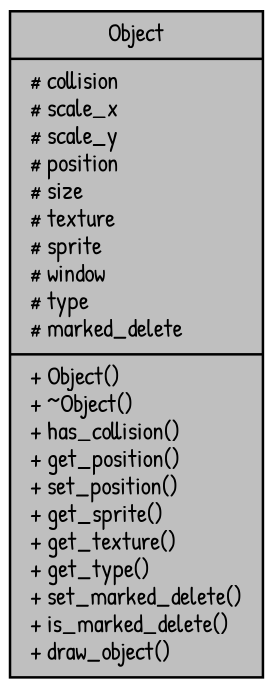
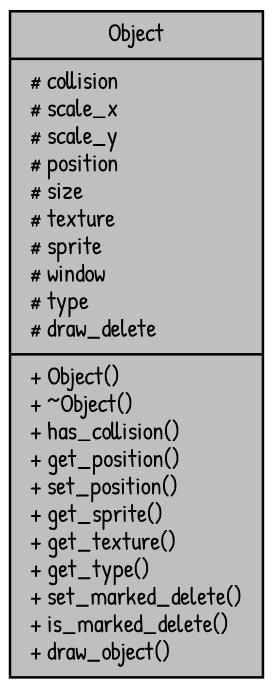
  digraph {
    fontname="Patrick Hand"
-   n1 [color=black fillcolor=grey75 fontcolor=black fontname="Patrick Hand" fontsize=10 height=0.2 label="{Object\n|# collision\l# scale_x\l# scale_y\l# position\l# size\l# texture\l# sprite\l# window\l# type\l# marked_delete\l|+ Object()\l+ ~Object()\l+ has_collision()\l+ get_position()\l+ set_position()\l+ get_sprite()\l+ get_texture()\l+ get_type()\l+ set_marked_delete()\l+ is_marked_delete()\l+ draw_object()\l}" shape=record style=filled width=0.4]
+   n1 [color=black fillcolor=grey75 fontcolor=black fontname="Patrick Hand" fontsize=10 height=0.2 label="{Object\n|# collision\l# scale_x\l# scale_y\l# position\l# size\l# texture\l# sprite\l# window\l# type\l# draw_delete\l|+ Object()\l+ ~Object()\l+ has_collision()\l+ get_position()\l+ set_position()\l+ get_sprite()\l+ get_texture()\l+ get_type()\l+ set_marked_delete()\l+ is_marked_delete()\l+ draw_object()\l}" shape=record style=filled width=0.4]
  }
